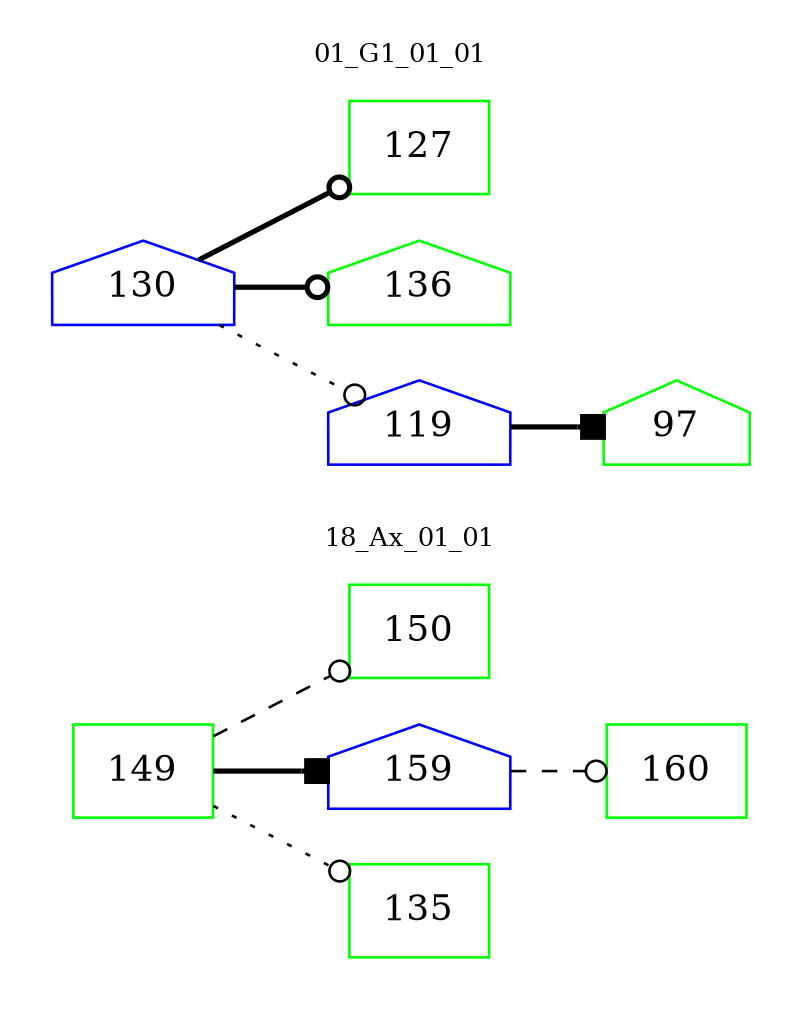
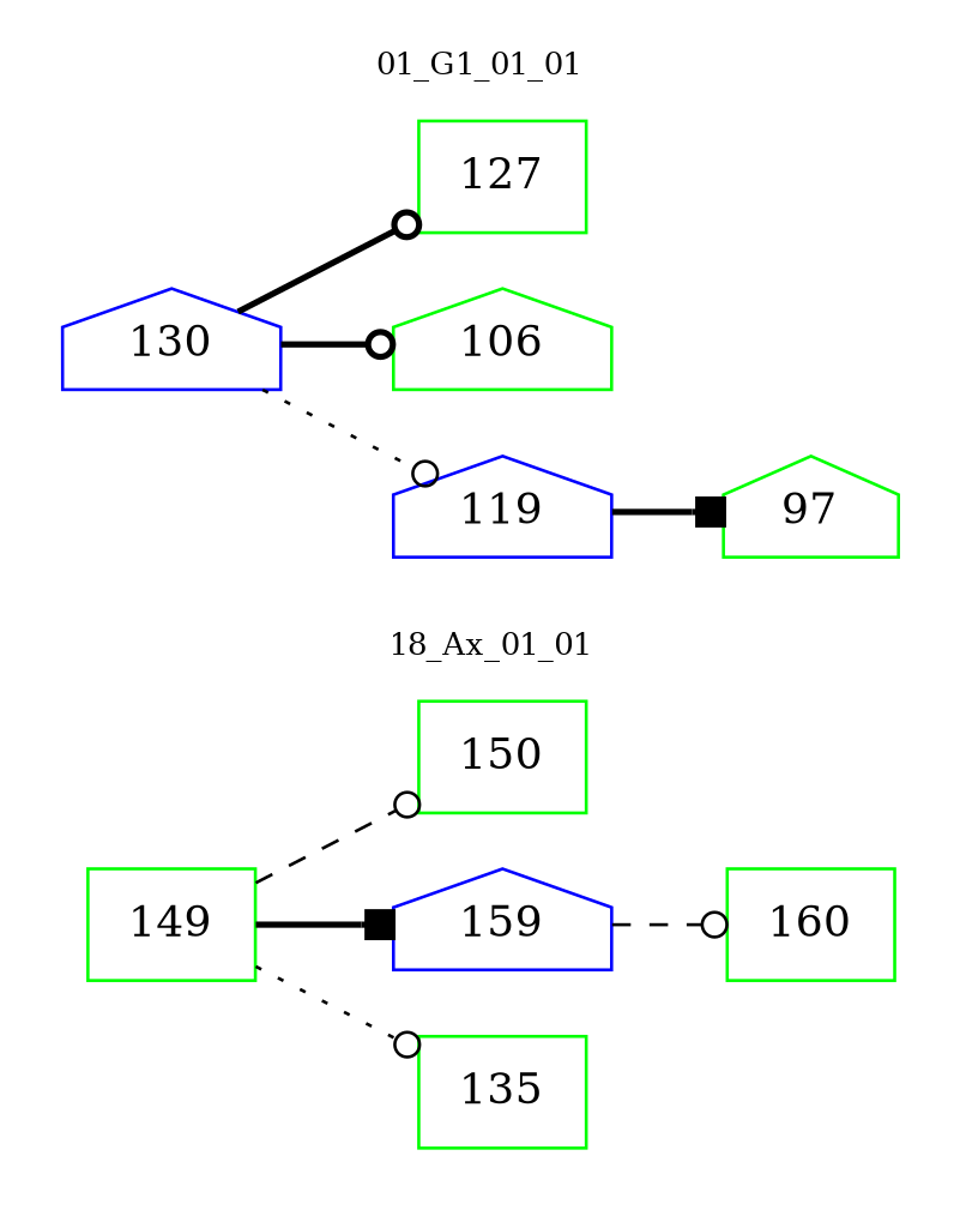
  digraph {
    rankdir=LR
    node [color=green shape=box]
    edge [arrowhead=odot color=black style=bold]
    n1 [label=149]
    n2 [label=135]
    n3 [color=blue label=159 shape=house]
    n4 [label=150]
    n5 [label=160]
    n6 [color=blue label=130 shape=house]
    n7 [color=blue label=119 shape=house]
-   n8 [label=136 shape=house]
+   n8 [label=106 shape=house]
    n9 [label=127]
    n10 [label=97 shape=house]
    subgraph cluster_1 {
      color=white
      fontsize=10
      label="18_Ax_01_01"
      n1
      n2
      n3
      n4
      n5
    }
    subgraph cluster_2 {
      color=white
      fontsize=10
      label="01_G1_01_01"
      n6
      n7
      n8
      n9
      n10
    }
    n1 -> n2 [style=dotted]
    n1 -> n3 [arrowhead=box]
    n1 -> n4 [style=dashed]
    n3 -> n5 [style=dashed]
    n6 -> n7 [style=dotted]
    n6 -> n8
    n6 -> n9
    n7 -> n10 [arrowhead=box]
  }
